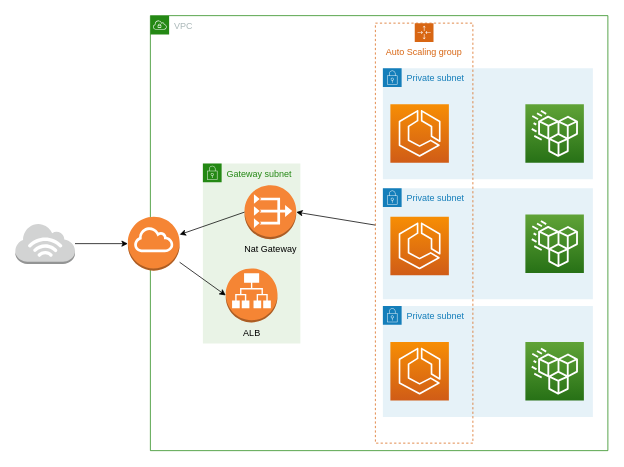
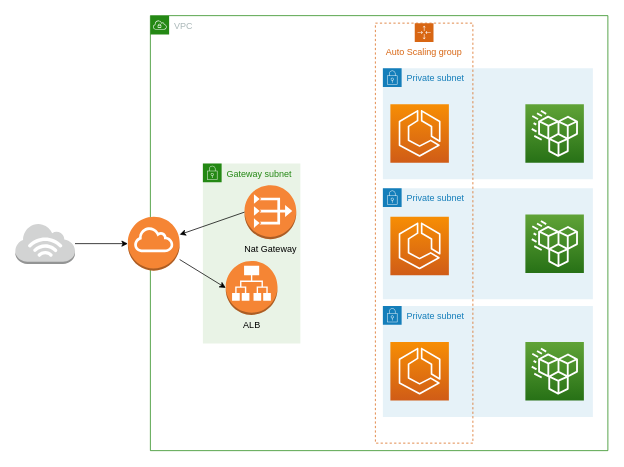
  <mxCell id="0" />
  <mxCell id="1" parent="0" />
  <mxCell id="2" value="VPC" style="points=[[0,0],[0.25,0],[0.5,0],[0.75,0],[1,0],[1,0.25],[1,0.5],[1,0.75],[1,1],[0.75,1],[0.5,1],[0.25,1],[0,1],[0,0.75],[0,0.5],[0,0.25]];outlineConnect=0;gradientColor=none;html=1;whiteSpace=wrap;fontSize=12;fontStyle=0;shape=mxgraph.aws4.group;grIcon=mxgraph.aws4.group_vpc;strokeColor=#248814;fillColor=none;verticalAlign=top;align=left;spacingLeft=30;fontColor=#AAB7B8;dashed=0;" vertex="1" parent="1"><mxGeometry x="200" y="20" width="610" height="580" as="geometry" /></mxCell>
  <mxCell id="3" value="Gateway subnet" style="points=[[0,0],[0.25,0],[0.5,0],[0.75,0],[1,0],[1,0.25],[1,0.5],[1,0.75],[1,1],[0.75,1],[0.5,1],[0.25,1],[0,1],[0,0.75],[0,0.5],[0,0.25]];outlineConnect=0;gradientColor=none;html=1;whiteSpace=wrap;fontSize=12;fontStyle=0;shape=mxgraph.aws4.group;grIcon=mxgraph.aws4.group_security_group;grStroke=0;strokeColor=#248814;fillColor=#E9F3E6;verticalAlign=top;align=left;spacingLeft=30;fontColor=#248814;dashed=0;" vertex="1" parent="1"><mxGeometry x="270" y="217" width="130" height="240" as="geometry" /></mxCell>
  <mxCell id="4" style="edgeStyle=orthogonalEdgeStyle;rounded=0;orthogonalLoop=1;jettySize=auto;html=1;entryX=0;entryY=0.5;entryDx=0;entryDy=0;entryPerimeter=0;" edge="1" parent="1" source="5" target="6"><mxGeometry relative="1" as="geometry" /></mxCell>
  <mxCell id="5" value="" style="outlineConnect=0;dashed=0;verticalLabelPosition=bottom;verticalAlign=top;align=center;html=1;shape=mxgraph.aws3.internet_3;fillColor=#D2D3D3;gradientColor=none;" vertex="1" parent="1"><mxGeometry x="20" y="297" width="79.5" height="54" as="geometry" /></mxCell>
  <mxCell id="6" value="" style="outlineConnect=0;dashed=0;verticalLabelPosition=bottom;verticalAlign=top;align=center;html=1;shape=mxgraph.aws3.internet_gateway;fillColor=#F58534;gradientColor=none;" vertex="1" parent="1"><mxGeometry y="288" width="69" height="72" as="geometry" x="170" /></mxCell>
- <mxCell id="7" value="ALB" style="outlineConnect=0;dashed=0;verticalLabelPosition=bottom;verticalAlign=top;align=center;html=1;shape=mxgraph.aws3.application_load_balancer;fillColor=#F58534;gradientColor=none;" vertex="1" parent="1"><mxGeometry x="300.5" y="357" width="69" height="72" as="geometry" /></mxCell>
+ <mxCell id="7" value="ALB" style="outlineConnect=0;dashed=0;verticalLabelPosition=bottom;verticalAlign=top;align=center;html=1;shape=mxgraph.aws3.application_load_balancer;fillColor=#F58534;gradientColor=none;" vertex="1" parent="1"><mxGeometry x="300.5" y="347" width="69" height="72" as="geometry" /></mxCell>
  <mxCell id="8" value="Nat Gateway" style="outlineConnect=0;dashed=0;verticalLabelPosition=bottom;verticalAlign=top;align=center;html=1;shape=mxgraph.aws3.vpc_nat_gateway;fillColor=#F58536;gradientColor=none;" vertex="1" parent="1"><mxGeometry x="325.5" y="246" width="69" height="72" as="geometry" /></mxCell>
  <mxCell id="9" value="" style="group" vertex="1" connectable="0" parent="1"><mxGeometry x="500" y="30" width="290" height="560" as="geometry" /></mxCell>
  <mxCell id="10" value="" style="group" vertex="1" connectable="0" parent="9"><mxGeometry x="10" y="60" width="280" height="465" as="geometry" /></mxCell>
  <mxCell id="11" value="Private subnet" style="points=[[0,0],[0.25,0],[0.5,0],[0.75,0],[1,0],[1,0.25],[1,0.5],[1,0.75],[1,1],[0.75,1],[0.5,1],[0.25,1],[0,1],[0,0.75],[0,0.5],[0,0.25]];outlineConnect=0;gradientColor=none;html=1;whiteSpace=wrap;fontSize=12;fontStyle=0;shape=mxgraph.aws4.group;grIcon=mxgraph.aws4.group_security_group;grStroke=0;strokeColor=#147EBA;fillColor=#E6F2F8;verticalAlign=top;align=left;spacingLeft=30;fontColor=#147EBA;dashed=0;" vertex="1" parent="10"><mxGeometry y="160" width="280" height="148" as="geometry" /></mxCell>
  <mxCell id="12" value="" style="points=[[0,0,0],[0.25,0,0],[0.5,0,0],[0.75,0,0],[1,0,0],[0,1,0],[0.25,1,0],[0.5,1,0],[0.75,1,0],[1,1,0],[0,0.25,0],[0,0.5,0],[0,0.75,0],[1,0.25,0],[1,0.5,0],[1,0.75,0]];outlineConnect=0;fontColor=#232F3E;gradientColor=#F78E04;gradientDirection=north;fillColor=#D05C17;strokeColor=#ffffff;dashed=0;verticalLabelPosition=bottom;verticalAlign=top;align=center;html=1;fontSize=12;fontStyle=0;aspect=fixed;shape=mxgraph.aws4.resourceIcon;resIcon=mxgraph.aws4.ecs;" vertex="1" parent="10"><mxGeometry x="10" y="198" width="78" height="78" as="geometry" /></mxCell>
  <mxCell id="13" value="" style="points=[[0,0,0],[0.25,0,0],[0.5,0,0],[0.75,0,0],[1,0,0],[0,1,0],[0.25,1,0],[0.5,1,0],[0.75,1,0],[1,1,0],[0,0.25,0],[0,0.5,0],[0,0.75,0],[1,0.25,0],[1,0.5,0],[1,0.75,0]];outlineConnect=0;fontColor=#232F3E;gradientColor=#60A337;gradientDirection=north;fillColor=#277116;strokeColor=#ffffff;dashed=0;verticalLabelPosition=bottom;verticalAlign=top;align=center;html=1;fontSize=12;fontStyle=0;aspect=fixed;shape=mxgraph.aws4.resourceIcon;resIcon=mxgraph.aws4.efs_standard;" vertex="1" parent="10"><mxGeometry x="190" y="195" width="78" height="78" as="geometry" /></mxCell>
  <mxCell id="14" value="Private subnet" style="points=[[0,0],[0.25,0],[0.5,0],[0.75,0],[1,0],[1,0.25],[1,0.5],[1,0.75],[1,1],[0.75,1],[0.5,1],[0.25,1],[0,1],[0,0.75],[0,0.5],[0,0.25]];outlineConnect=0;gradientColor=none;html=1;whiteSpace=wrap;fontSize=12;fontStyle=0;shape=mxgraph.aws4.group;grIcon=mxgraph.aws4.group_security_group;grStroke=0;strokeColor=#147EBA;fillColor=#E6F2F8;verticalAlign=top;align=left;spacingLeft=30;fontColor=#147EBA;dashed=0;" vertex="1" parent="10"><mxGeometry width="280" height="148" as="geometry" /></mxCell>
  <mxCell id="15" value="" style="points=[[0,0,0],[0.25,0,0],[0.5,0,0],[0.75,0,0],[1,0,0],[0,1,0],[0.25,1,0],[0.5,1,0],[0.75,1,0],[1,1,0],[0,0.25,0],[0,0.5,0],[0,0.75,0],[1,0.25,0],[1,0.5,0],[1,0.75,0]];outlineConnect=0;fontColor=#232F3E;gradientColor=#F78E04;gradientDirection=north;fillColor=#D05C17;strokeColor=#ffffff;dashed=0;verticalLabelPosition=bottom;verticalAlign=top;align=center;html=1;fontSize=12;fontStyle=0;aspect=fixed;shape=mxgraph.aws4.resourceIcon;resIcon=mxgraph.aws4.ecs;" vertex="1" parent="10"><mxGeometry x="10" y="48" width="78" height="78" as="geometry" /></mxCell>
  <mxCell id="16" value="" style="points=[[0,0,0],[0.25,0,0],[0.5,0,0],[0.75,0,0],[1,0,0],[0,1,0],[0.25,1,0],[0.5,1,0],[0.75,1,0],[1,1,0],[0,0.25,0],[0,0.5,0],[0,0.75,0],[1,0.25,0],[1,0.5,0],[1,0.75,0]];outlineConnect=0;fontColor=#232F3E;gradientColor=#60A337;gradientDirection=north;fillColor=#277116;strokeColor=#ffffff;dashed=0;verticalLabelPosition=bottom;verticalAlign=top;align=center;html=1;fontSize=12;fontStyle=0;aspect=fixed;shape=mxgraph.aws4.resourceIcon;resIcon=mxgraph.aws4.efs_standard;" vertex="1" parent="10"><mxGeometry x="190" y="48" width="78" height="78" as="geometry" /></mxCell>
  <mxCell id="17" value="Private subnet" style="points=[[0,0],[0.25,0],[0.5,0],[0.75,0],[1,0],[1,0.25],[1,0.5],[1,0.75],[1,1],[0.75,1],[0.5,1],[0.25,1],[0,1],[0,0.75],[0,0.5],[0,0.25]];outlineConnect=0;gradientColor=none;html=1;whiteSpace=wrap;fontSize=12;fontStyle=0;shape=mxgraph.aws4.group;grIcon=mxgraph.aws4.group_security_group;grStroke=0;strokeColor=#147EBA;fillColor=#E6F2F8;verticalAlign=top;align=left;spacingLeft=30;fontColor=#147EBA;dashed=0;" vertex="1" parent="10"><mxGeometry y="317" width="280" height="148" as="geometry" /></mxCell>
  <mxCell id="18" value="" style="points=[[0,0,0],[0.25,0,0],[0.5,0,0],[0.75,0,0],[1,0,0],[0,1,0],[0.25,1,0],[0.5,1,0],[0.75,1,0],[1,1,0],[0,0.25,0],[0,0.5,0],[0,0.75,0],[1,0.25,0],[1,0.5,0],[1,0.75,0]];outlineConnect=0;fontColor=#232F3E;gradientColor=#F78E04;gradientDirection=north;fillColor=#D05C17;strokeColor=#ffffff;dashed=0;verticalLabelPosition=bottom;verticalAlign=top;align=center;html=1;fontSize=12;fontStyle=0;aspect=fixed;shape=mxgraph.aws4.resourceIcon;resIcon=mxgraph.aws4.ecs;" vertex="1" parent="10"><mxGeometry x="10" y="365" width="78" height="78" as="geometry" /></mxCell>
  <mxCell id="19" value="" style="points=[[0,0,0],[0.25,0,0],[0.5,0,0],[0.75,0,0],[1,0,0],[0,1,0],[0.25,1,0],[0.5,1,0],[0.75,1,0],[1,1,0],[0,0.25,0],[0,0.5,0],[0,0.75,0],[1,0.25,0],[1,0.5,0],[1,0.75,0]];outlineConnect=0;fontColor=#232F3E;gradientColor=#60A337;gradientDirection=north;fillColor=#277116;strokeColor=#ffffff;dashed=0;verticalLabelPosition=bottom;verticalAlign=top;align=center;html=1;fontSize=12;fontStyle=0;aspect=fixed;shape=mxgraph.aws4.resourceIcon;resIcon=mxgraph.aws4.efs_standard;" vertex="1" parent="10"><mxGeometry x="190" y="365" width="78" height="78" as="geometry" /></mxCell>
  <mxCell id="20" value="Auto Scaling group" style="points=[[0,0],[0.25,0],[0.5,0],[0.75,0],[1,0],[1,0.25],[1,0.5],[1,0.75],[1,1],[0.75,1],[0.5,1],[0.25,1],[0,1],[0,0.75],[0,0.5],[0,0.25]];outlineConnect=0;gradientColor=none;html=1;whiteSpace=wrap;fontSize=12;fontStyle=0;shape=mxgraph.aws4.groupCenter;grIcon=mxgraph.aws4.group_auto_scaling_group;grStroke=1;strokeColor=#D86613;fillColor=none;verticalAlign=top;align=center;fontColor=#D86613;dashed=1;spacingTop=25;" vertex="1" parent="9"><mxGeometry width="130" height="560" as="geometry" /></mxCell>
  <mxCell id="21" value="" style="endArrow=classic;html=1;entryX=0;entryY=0.5;entryDx=0;entryDy=0;entryPerimeter=0;" edge="1" parent="1" source="6" target="7"><mxGeometry width="50" height="50" relative="1" as="geometry"><mxPoint x="560" y="330" as="sourcePoint" /><mxPoint x="610" y="280" as="targetPoint" /></mxGeometry></mxCell>
  <mxCell id="22" value="" style="endArrow=classic;html=1;exitX=0;exitY=0.5;exitDx=0;exitDy=0;exitPerimeter=0;" edge="1" parent="1" source="8" target="6"><mxGeometry width="50" height="50" relative="1" as="geometry"><mxPoint x="249" y="358.797" as="sourcePoint" /><mxPoint x="310.5" y="403" as="targetPoint" /></mxGeometry></mxCell>
- <mxCell id="23" value="" style="endArrow=classic;startArrow=none;html=1;startFill=0;entryX=1;entryY=0.5;entryDx=0;entryDy=0;entryPerimeter=0;" edge="1" parent="1" source="20" target="8"><mxGeometry width="50" height="50" relative="1" as="geometry"><mxPoint x="379.5" y="403" as="sourcePoint" /><mxPoint x="510" y="347.596" as="targetPoint" /></mxGeometry></mxCell>
